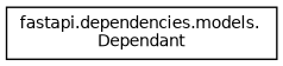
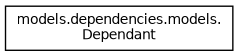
  digraph {
    rankdir=LR
-   n1 [color=black fillcolor=white fontname=Helvetica fontsize=10 height=0.2 label="fastapi.dependencies.models.\lDependant" shape=record style=filled width=0.4]
+   n1 [color=black fillcolor=white fontname=Helvetica fontsize=10 height=0.2 label="models.dependencies.models.\lDependant" shape=record style=filled width=0.4]
  }
